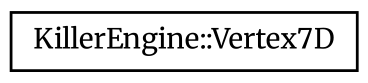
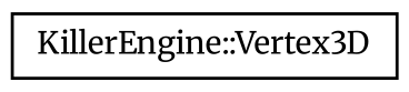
  digraph {
    rankdir=TB
    fontname=Merriweather
-   n1 [color=black fillcolor=white fontname=Merriweather fontsize=10 height=0.2 label="KillerEngine::Vertex7D" shape=record style=filled width=0.4]
+   n1 [color=black fillcolor=white fontname=Merriweather fontsize=10 height=0.2 label="KillerEngine::Vertex3D" shape=record style=filled width=0.4]
  }
